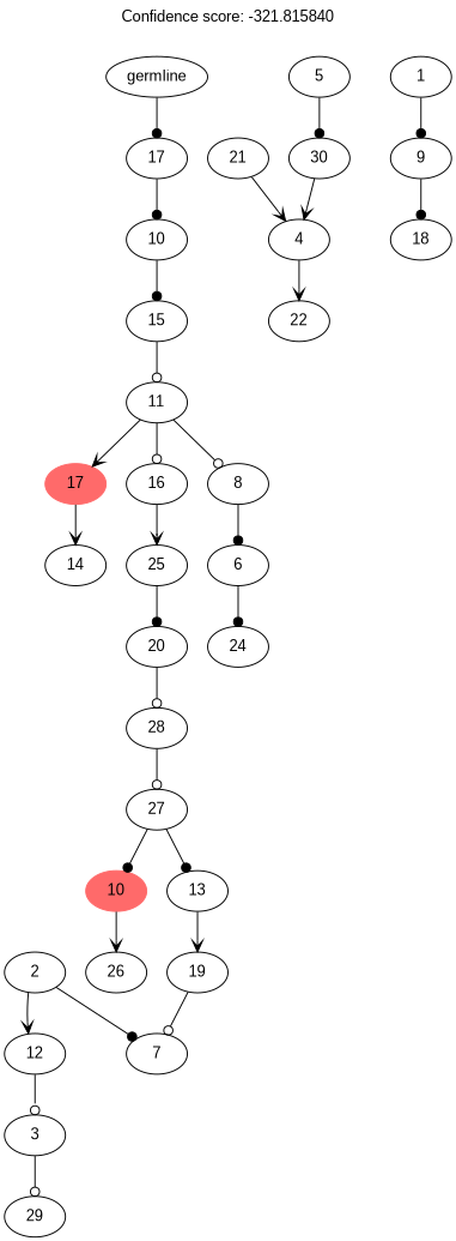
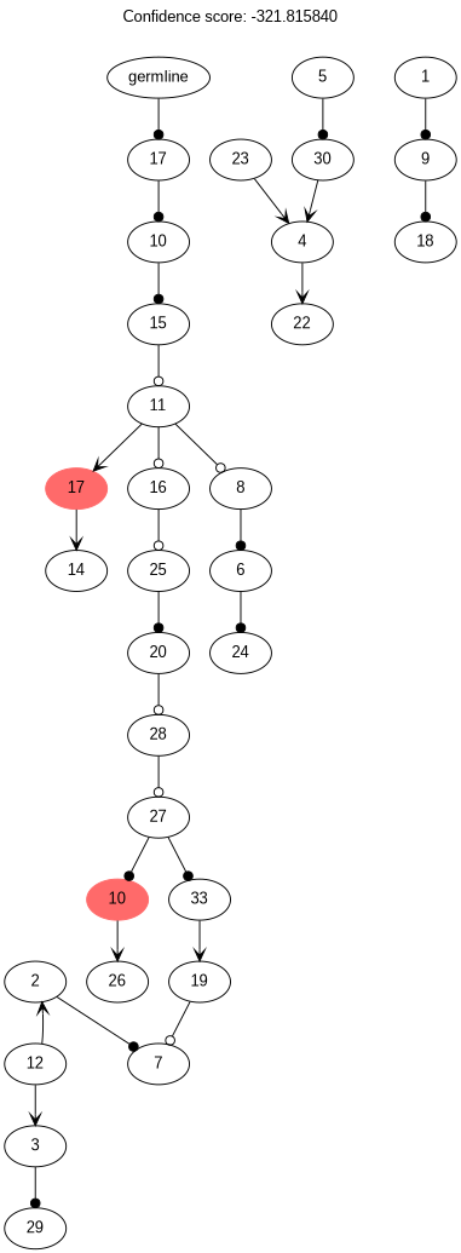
  digraph {
    fontname="Liberation Sans"
    label="Confidence score: -321.815840"
    labelloc=t
    node [fontname="Liberation Sans"]
    edge [arrowhead=dot fontname="Liberation Sans"]
    n1 [color=indianred1 label=17 style=filled]
    n2 [label=14]
    n3 [label=20]
    n4 [label=28]
    n5 [label=27]
    n6 [label=25]
    n7 [label=16]
    n8 [label=4]
    n9 [label=22]
-   n10 [label=21]
+   n10 [label=23]
    n11 [label=30]
    n12 [label=5]
    n13 [label=26]
    n14 [color=indianred1 label=10 style=filled]
    n15 [label=9]
    n16 [label=18]
    n17 [label=1]
    n18 [label=29]
    n19 [label=3]
    n20 [label=12]
    n21 [label=2]
    n22 [label=7]
    n23 [label=19]
-   n24 [label=13]
+   n24 [label=33]
    n25 [label=24]
    n26 [label=6]
    n27 [label=8]
    n28 [label=11]
    n29 [label=15]
    n30 [label=10]
    n31 [label=17]
    n32 [label=germline]
    n1 -> n2 [arrowhead=vee]
    n3 -> n4 [arrowhead=odot]
    n4 -> n5 [arrowhead=odot]
    n5 -> n14
    n5 -> n24
    n6 -> n3
-   n7 -> n6 [arrowhead=vee]
+   n7 -> n6 [arrowhead=odot]
    n8 -> n9 [arrowhead=vee]
    n10 -> n8 [arrowhead=vee]
    n11 -> n8 [arrowhead=vee]
    n12 -> n11
    n14 -> n13 [arrowhead=vee]
    n15 -> n16
    n17 -> n15
-   n19 -> n18 [arrowhead=odot]
-   n20 -> n19 [arrowhead=odot]
-   n21 -> n20 [arrowhead=vee]
+   n19 -> n18
+   n20 -> n19 [arrowhead=vee]
+   n20 -> n21 [arrowhead=vee]
    n21 -> n22
    n23 -> n22 [arrowhead=odot]
    n24 -> n23 [arrowhead=vee]
    n26 -> n25
    n27 -> n26
    n28 -> n1 [arrowhead=vee]
    n28 -> n7 [arrowhead=odot]
    n28 -> n27 [arrowhead=odot]
    n29 -> n28 [arrowhead=odot]
    n30 -> n29
    n31 -> n30
    n32 -> n31
  }
